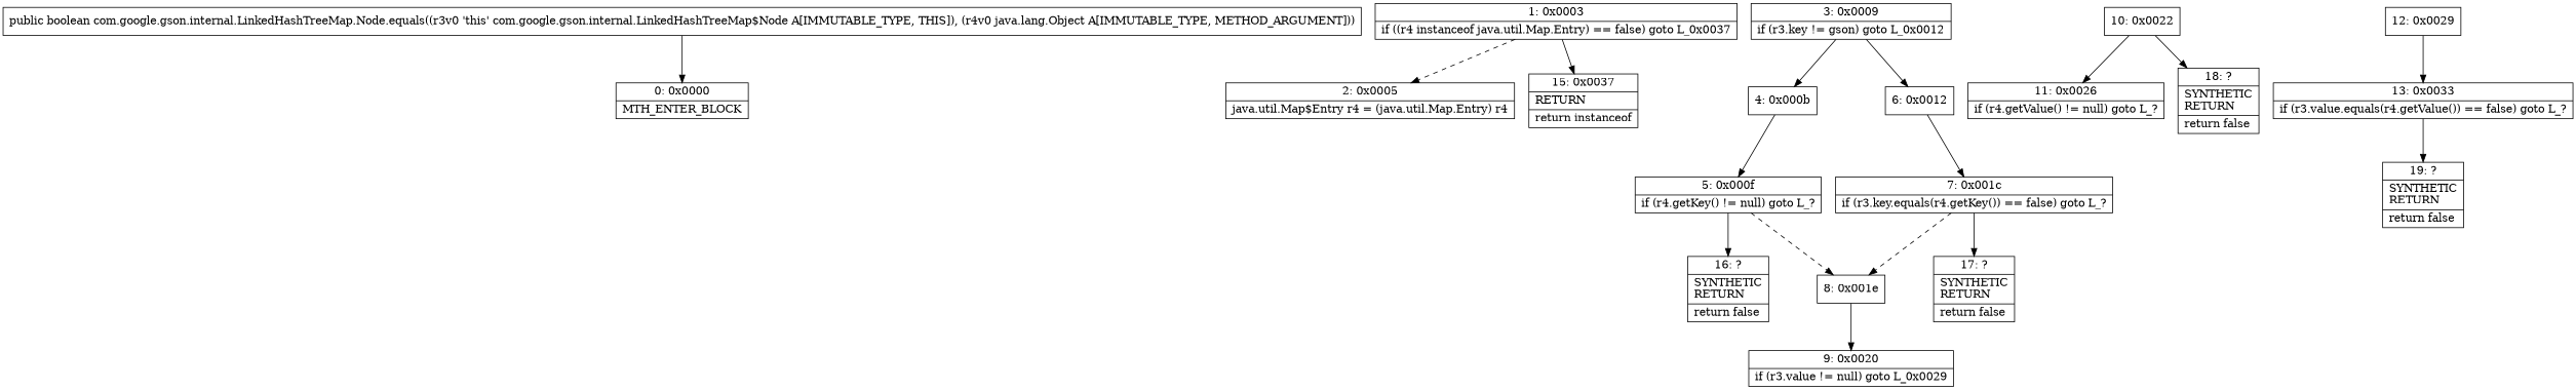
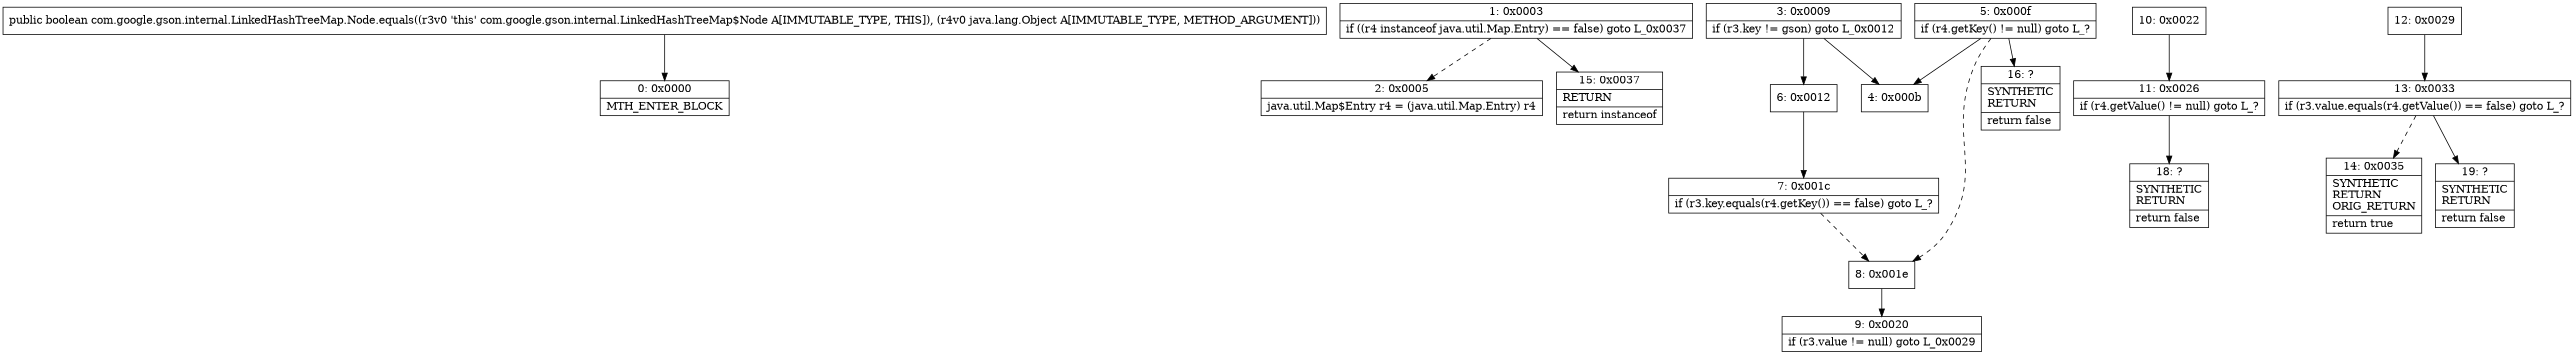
  digraph {
    node [shape=record]
    n1 [label="{0\:\ 0x0000|MTH_ENTER_BLOCK\l}"]
    n2 [label="{1\:\ 0x0003|if ((r4 instanceof java.util.Map.Entry) == false) goto L_0x0037\l}"]
    n3 [label="{2\:\ 0x0005|java.util.Map$Entry r4 = (java.util.Map.Entry) r4\l}"]
    n4 [label="{15\:\ 0x0037|RETURN\l|return instanceof\l}"]
    n5 [label="{3\:\ 0x0009|if (r3.key != gson) goto L_0x0012\l}"]
    n6 [label="{4\:\ 0x000b}"]
    n7 [label="{6\:\ 0x0012}"]
    n8 [label="{5\:\ 0x000f|if (r4.getKey() != null) goto L_?\l}"]
    n9 [label="{7\:\ 0x001c|if (r3.key.equals(r4.getKey()) == false) goto L_?\l}"]
    n10 [label="{8\:\ 0x001e}"]
    n11 [label="{16\:\ ?|SYNTHETIC\lRETURN\l|return false\l}"]
    n12 [label="{9\:\ 0x0020|if (r3.value != null) goto L_0x0029\l}"]
-   n13 [label="{17\:\ ?|SYNTHETIC\lRETURN\l|return false\l}"]
    n14 [label="{10\:\ 0x0022}"]
    n15 [label="{11\:\ 0x0026|if (r4.getValue() != null) goto L_?\l}"]
    n16 [label="{12\:\ 0x0029}"]
    n17 [label="{13\:\ 0x0033|if (r3.value.equals(r4.getValue()) == false) goto L_?\l}"]
    n18 [label="{18\:\ ?|SYNTHETIC\lRETURN\l|return false\l}"]
+   n19 [label="{14\:\ 0x0035|SYNTHETIC\lRETURN\lORIG_RETURN\l|return true\l}"]
    n20 [label="{19\:\ ?|SYNTHETIC\lRETURN\l|return false\l}"]
    n21 [label="{public boolean com.google.gson.internal.LinkedHashTreeMap.Node.equals((r3v0 'this' com.google.gson.internal.LinkedHashTreeMap$Node A[IMMUTABLE_TYPE, THIS]), (r4v0 java.lang.Object A[IMMUTABLE_TYPE, METHOD_ARGUMENT])) }"]
    n2 -> n3 [style=dashed]
    n2 -> n4
    n5 -> n6 [style=solid]
    n5 -> n7
-   n6 -> n8
+   n8 -> n6
    n7 -> n9
    n8 -> n10 [style=dashed]
    n8 -> n11
    n9 -> n10 [style=dashed]
-   n9 -> n13
    n10 -> n12
    n14 -> n15
-   n14 -> n18
+   n15 -> n18
    n16 -> n17
+   n17 -> n19 [style=dashed]
    n17 -> n20
    n21 -> n1
  }
